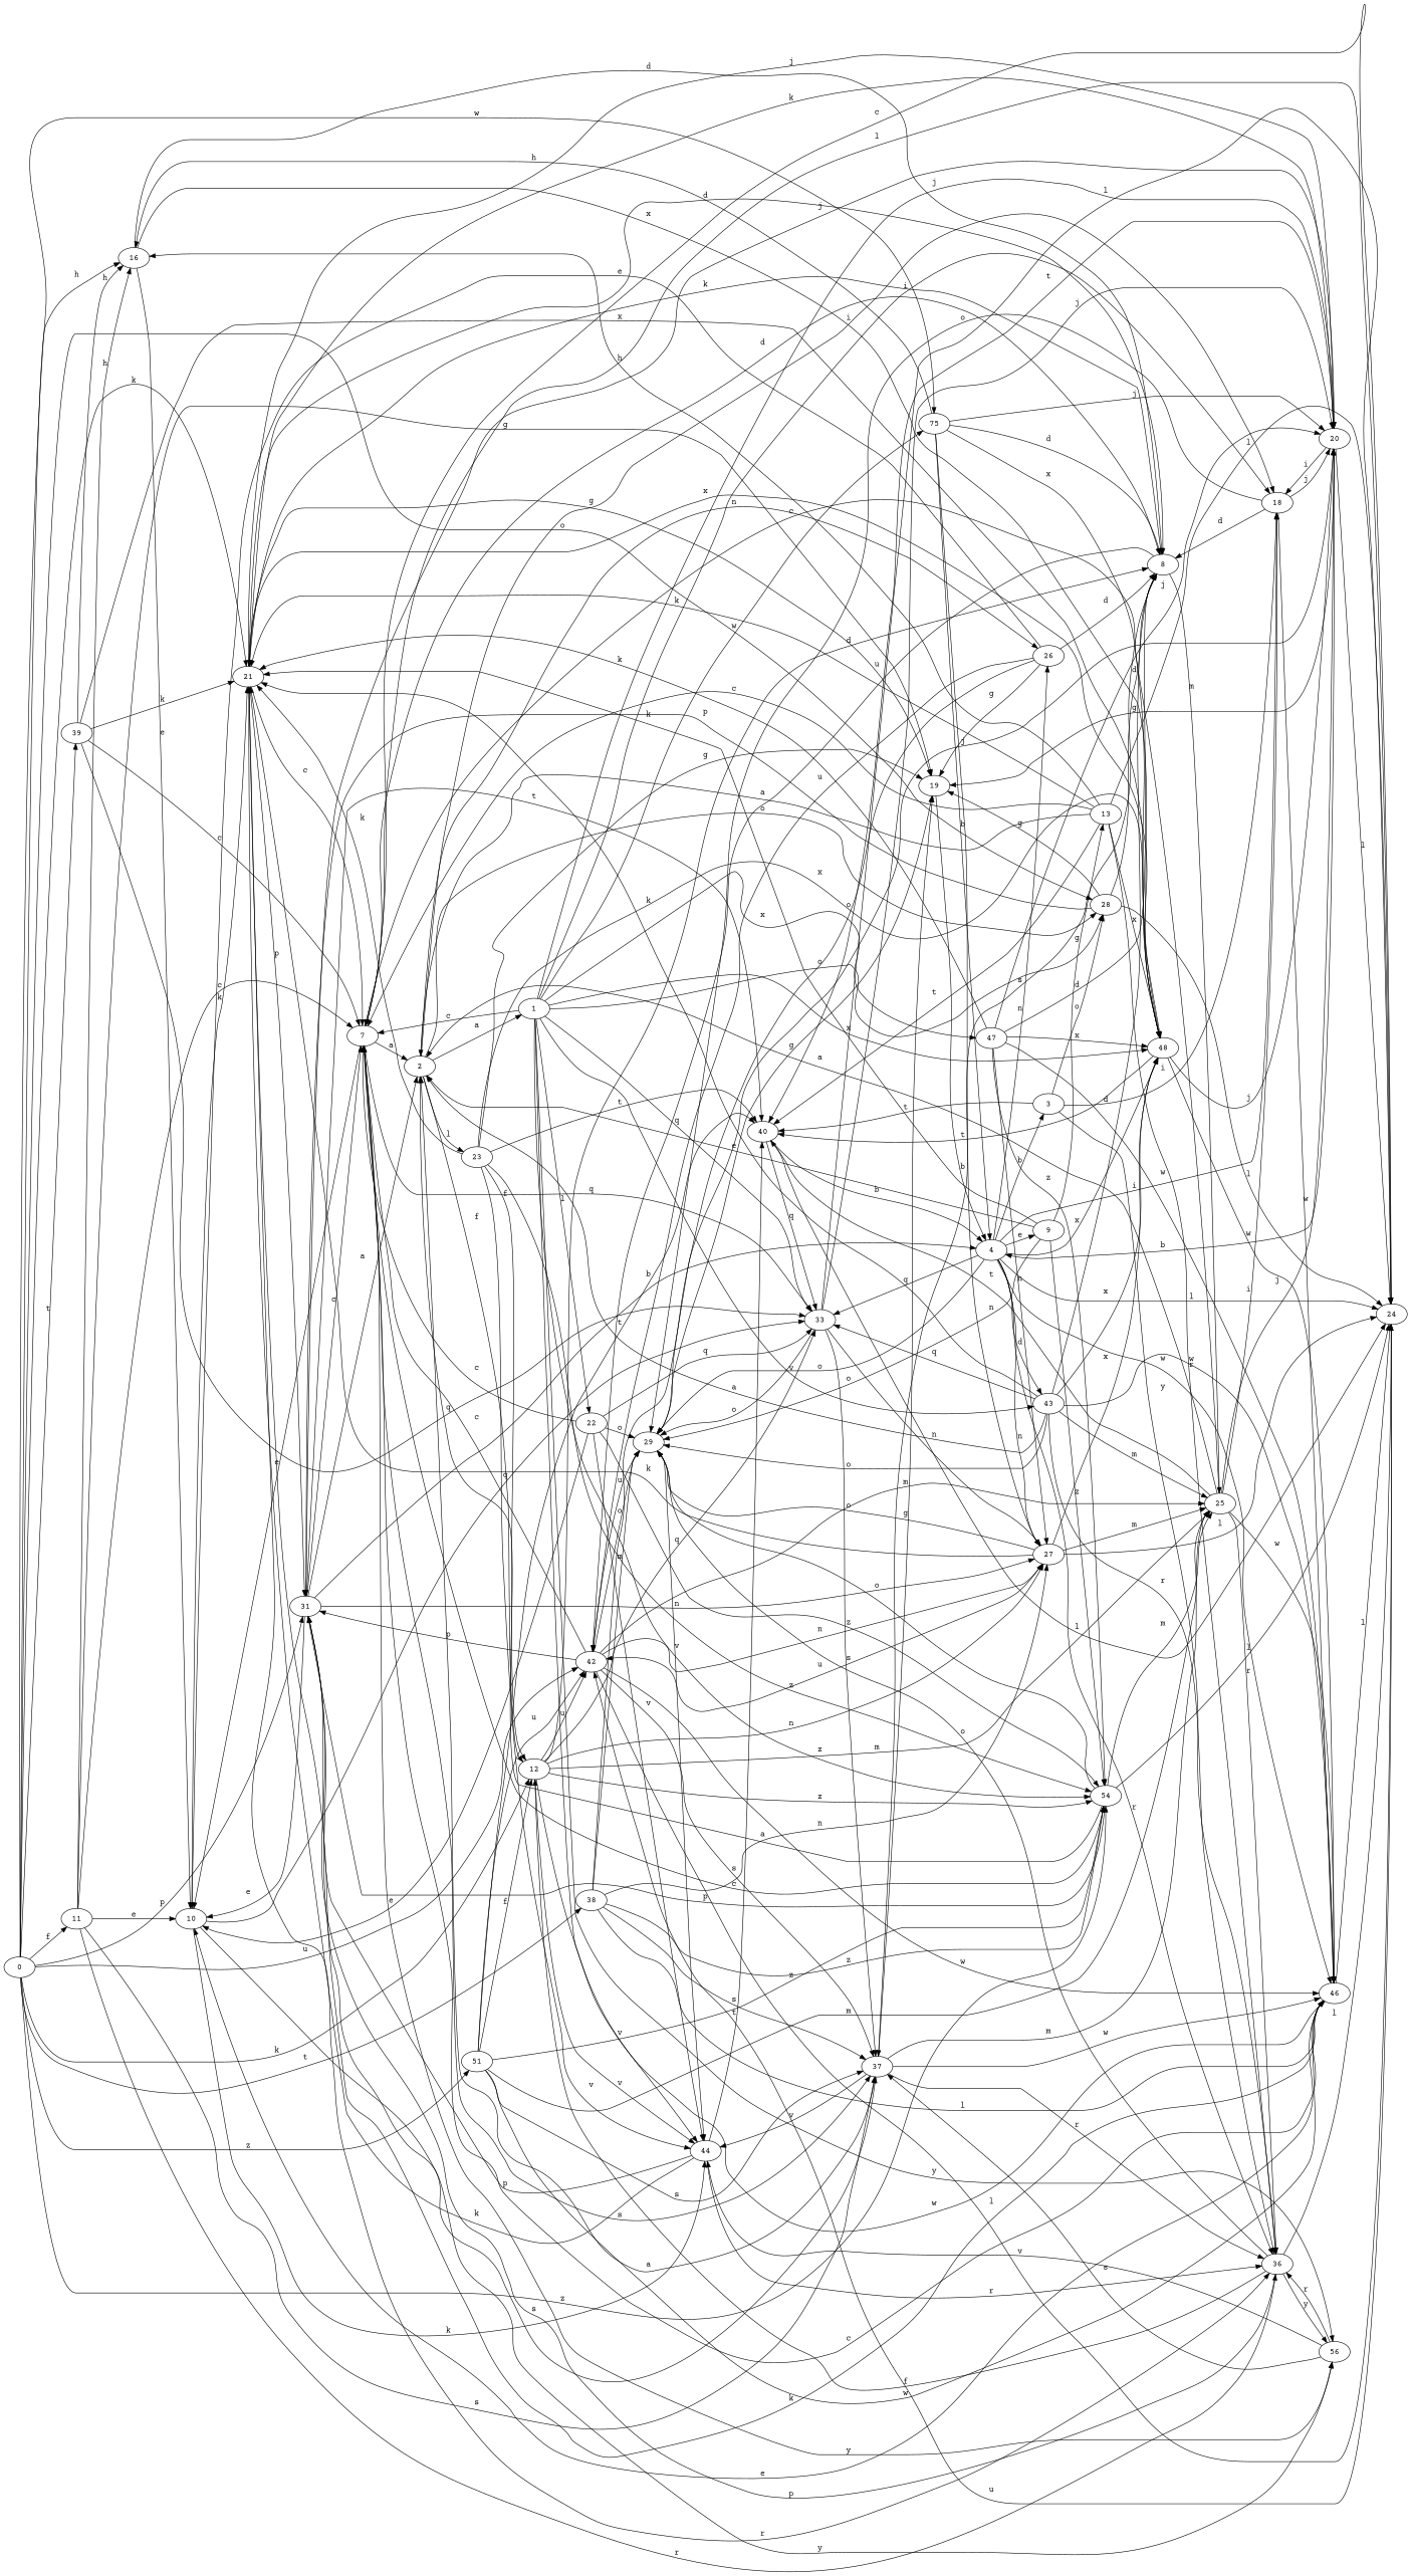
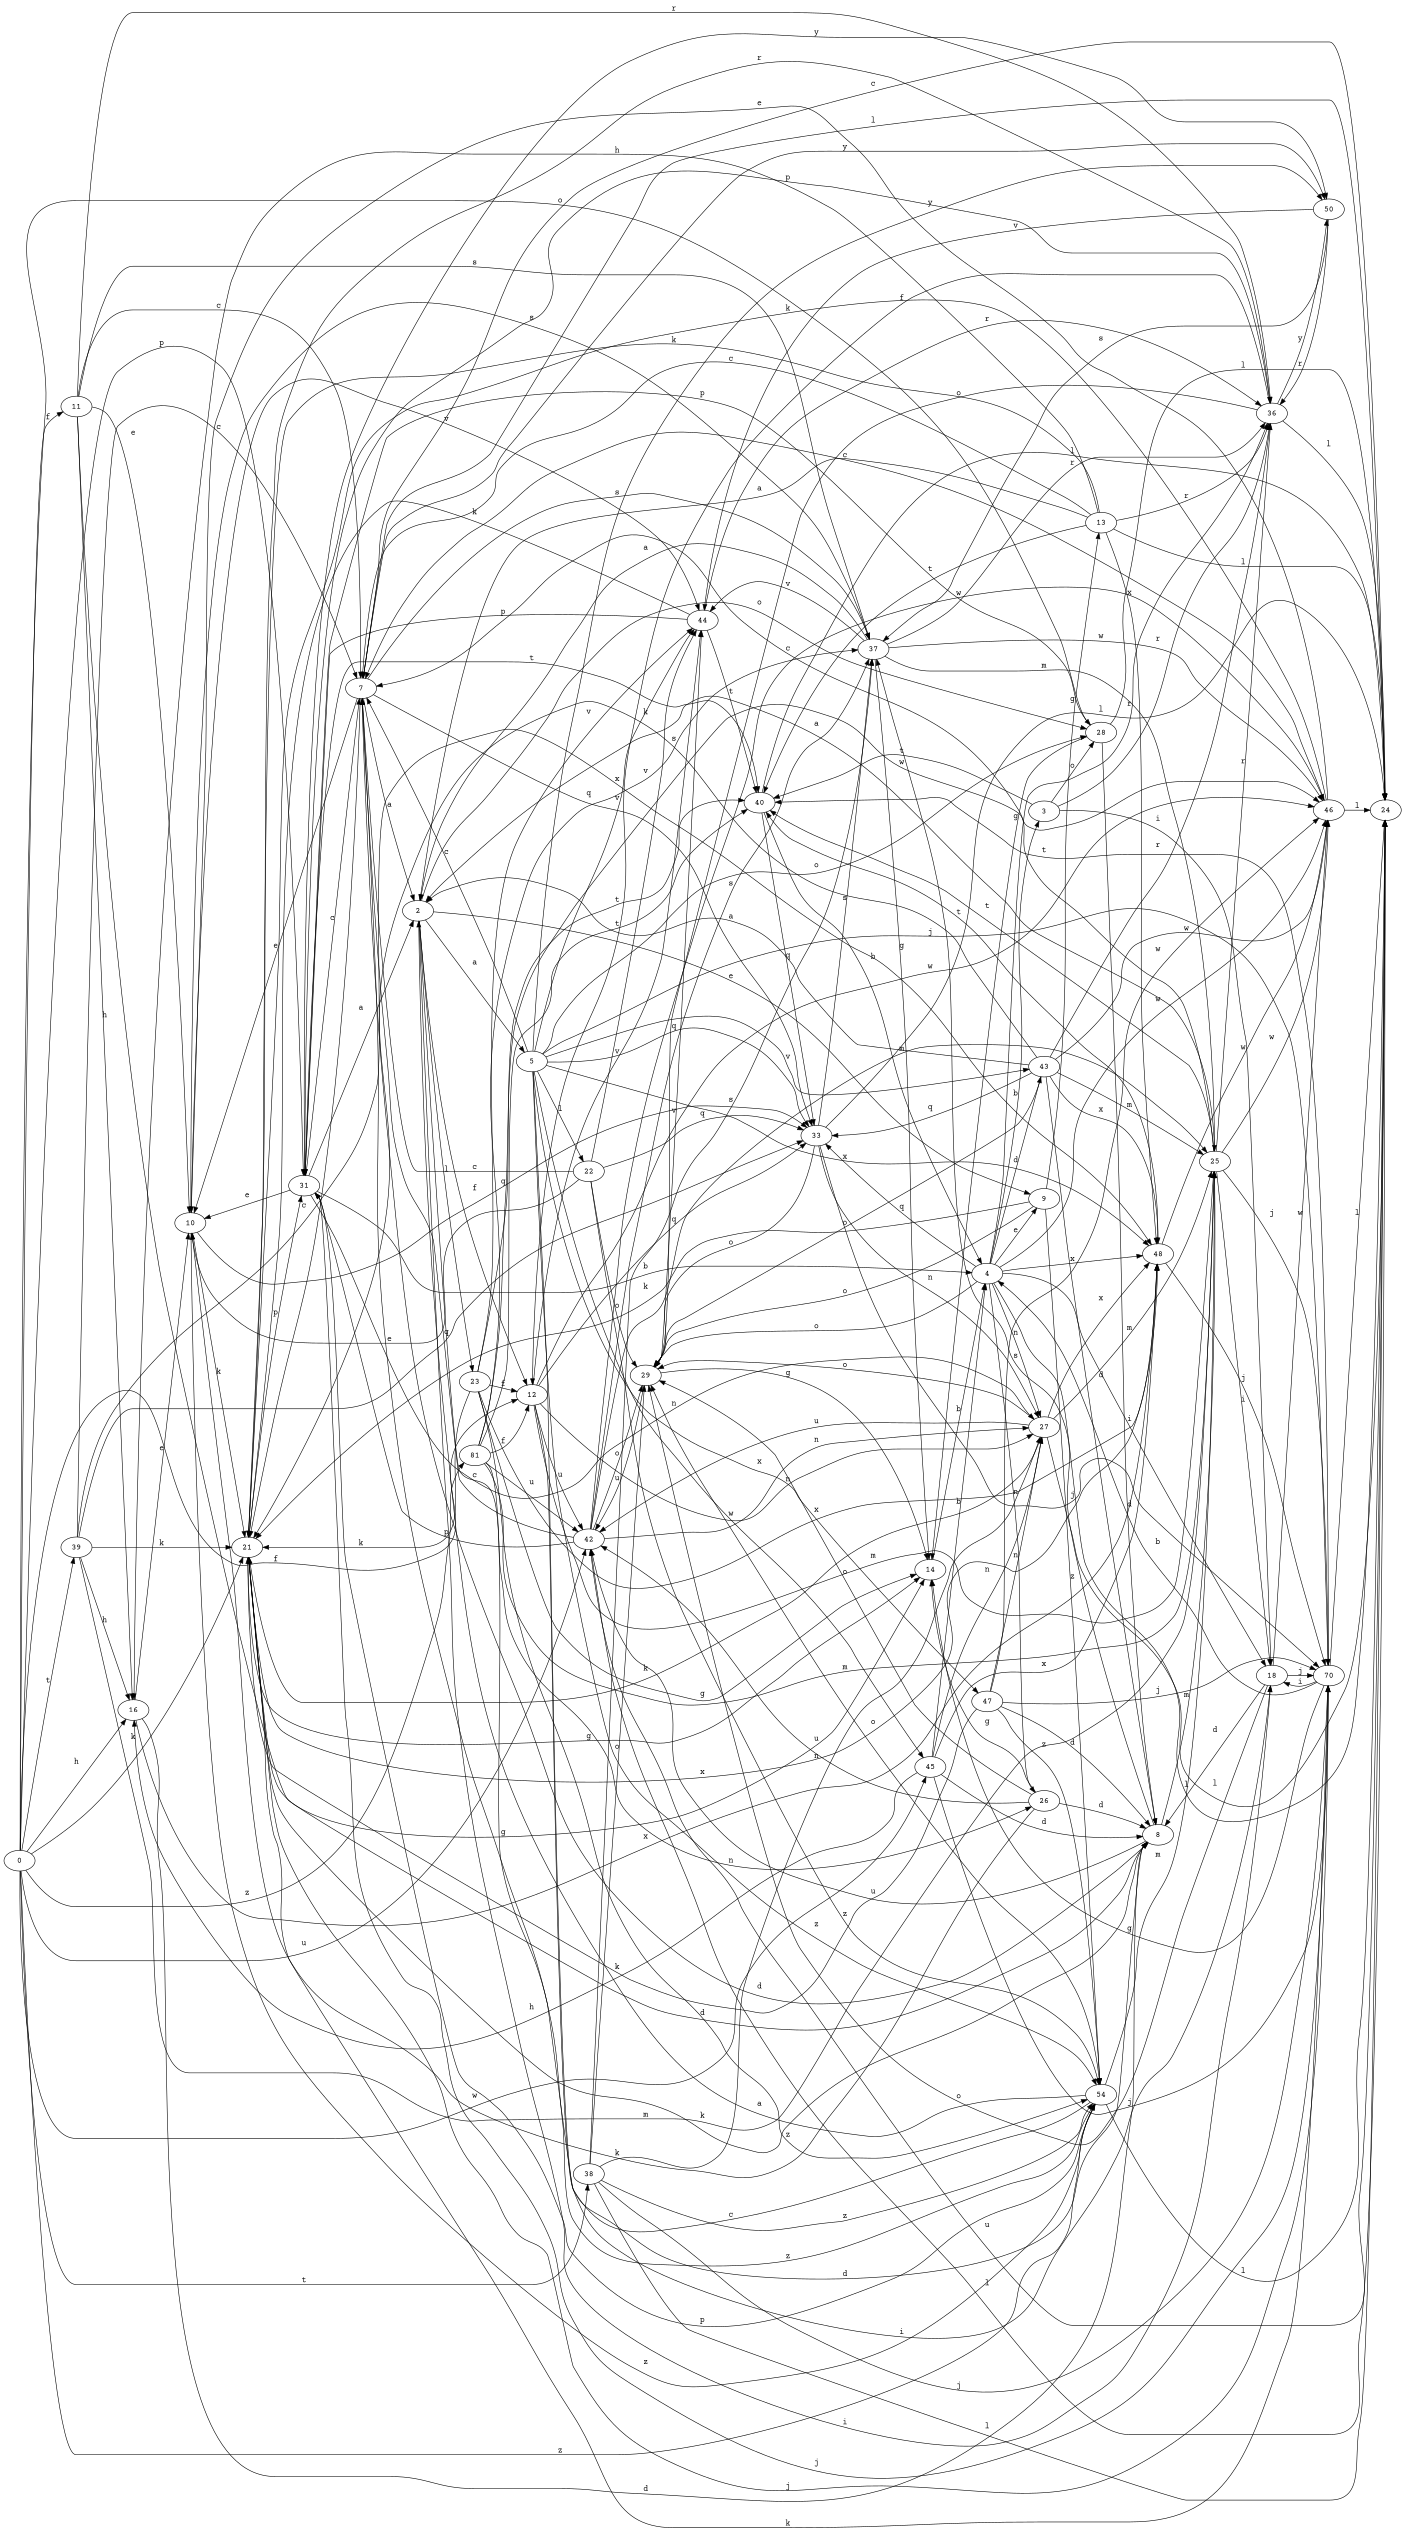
  strict digraph {
    fontname="Courier Prime"
    rankdir=LR
    node [fontname="Courier Prime"]
    edge [fontname="Courier Prime"]
    0
    11
    12
    16
    21
    28
    31
    38
    39
    42
-   45 [label=75]
-   51
+   45
+   51 [label=81]
    54
    7
    36
    10
    37
-   14 [label=19]
+   14
    33
    44
    8
    27
    46
    25
    48
-   20
+   20 [label=70]
    24
-   50 [label=56]
+   50
    2
    40
    4
    29
-   1
+   1 [label=5]
    18
    22
    43
    47
    9
    23
    26
    13
    3
    0 -> 11 [label=f]
-   0 -> 12 [label=k]
+   0 -> 12 [label=f]
    0 -> 16 [label=h]
    0 -> 21 [label=k]
    0 -> 28 [label=o]
    0 -> 31 [label=p]
    0 -> 38 [label=t]
    0 -> 39 [label=t]
    0 -> 42 [label=u]
    0 -> 45 [label=w]
    0 -> 51 [label=z]
    0 -> 54 [label=z]
    11 -> 16 [label=h]
    11 -> 7 [label=c]
    11 -> 36 [label=r]
    11 -> 10 [label=e]
    11 -> 37 [label=s]
    11 -> 14 [label=g]
    12 -> 42 [label=u]
    12 -> 33 [label=q]
    12 -> 44 [label=v]
    12 -> 8 [label=d]
    12 -> 27 [label=n]
    12 -> 46 [label=w]
    12 -> 25 [label=m]
    16 -> 10 [label=e]
    16 -> 8 [label=d]
    16 -> 48 [label=x]
    21 -> 31 [label=p]
-   21 -> 7 [label=c]
+   7 -> 21 [label=c]
    21 -> 36 [label=r]
    21 -> 14 [label=g]
    21 -> 8 [label=d]
    21 -> 48 [label=x]
    21 -> 20 [label=j]
    28 -> 31 [label=p]
    28 -> 14 [label=g]
    28 -> 8 [label=d]
    28 -> 24 [label=l]
    31 -> 7 [label=c]
    31 -> 10 [label=e]
    31 -> 27 [label=n]
    31 -> 20 [label=j]
    31 -> 50 [label=y]
    31 -> 2 [label=a]
    31 -> 40 [label=t]
    31 -> 4 [label=b]
    38 -> 54 [label=z]
    38 -> 37 [label=s]
    38 -> 27 [label=n]
    38 -> 20 [label=j]
-   38 -> 46 [label=l]
-   38 -> 29 [label=m]
+   38 -> 24 [label=l]
+   38 -> 29 [label=o]
    39 -> 16 [label=h]
    39 -> 21 [label=k]
    39 -> 7 [label=c]
    39 -> 33 [label=q]
+   39 -> 25 [label=m]
    39 -> 48 [label=x]
    42 -> 31 [label=p]
    42 -> 7 [label=c]
    42 -> 37 [label=s]
    42 -> 27 [label=n]
    42 -> 46 [label=w]
    42 -> 25 [label=m]
    42 -> 24 [label=l]
    42 -> 29 [label=o]
    45 -> 16 [label=h]
    45 -> 8 [label=d]
    45 -> 27 [label=n]
    45 -> 48 [label=x]
    45 -> 20 [label=j]
    45 -> 4 [label=b]
    51 -> 12 [label=f]
    51 -> 42 [label=u]
    51 -> 54 [label=z]
    51 -> 37 [label=s]
    51 -> 46 [label=w]
    51 -> 25 [label=m]
    51 -> 40 [label=t]
    54 -> 31 [label=p]
    54 -> 7 [label=c]
    54 -> 25 [label=m]
    54 -> 24 [label=l]
    54 -> 2 [label=a]
    54 -> 29 [label=o]
    7 -> 10 [label=e]
    7 -> 37 [label=s]
    7 -> 33 [label=q]
    7 -> 8 [label=d]
    7 -> 24 [label=l]
    7 -> 50 [label=y]
    7 -> 2 [label=a]
    36 -> 12 [label=f]
    36 -> 31 [label=p]
    36 -> 24 [label=l]
    36 -> 50 [label=y]
    36 -> 29 [label=o]
    10 -> 21 [label=k]
-   12 -> 54 [label=z]
+   10 -> 54 [label=z]
    10 -> 37 [label=s]
    10 -> 33 [label=q]
-   10 -> 44 [label=k]
+   10 -> 44 [label=v]
    37 -> 36 [label=r]
    37 -> 14 [label=g]
    37 -> 44 [label=v]
    37 -> 46 [label=w]
    37 -> 25 [label=m]
    37 -> 2 [label=a]
    14 -> 4 [label=b]
    33 -> 37 [label=s]
    33 -> 27 [label=n]
    33 -> 20 [label=j]
    33 -> 24 [label=l]
    33 -> 29 [label=o]
    44 -> 21 [label=k]
    44 -> 31 [label=p]
    44 -> 36 [label=r]
    44 -> 40 [label=t]
    8 -> 21 [label=k]
    8 -> 42 [label=u]
    8 -> 37 [label=s]
    8 -> 25 [label=m]
    27 -> 21 [label=k]
    27 -> 42 [label=u]
    27 -> 25 [label=m]
    27 -> 48 [label=x]
    27 -> 24 [label=l]
    27 -> 29 [label=o]
    46 -> 21 [label=k]
    46 -> 7 [label=c]
    46 -> 10 [label=e]
    46 -> 24 [label=l]
    25 -> 7 [label=c]
    25 -> 36 [label=r]
    25 -> 46 [label=w]
    25 -> 20 [label=j]
    25 -> 2 [label=a]
    25 -> 40 [label=t]
    25 -> 18 [label=i]
    48 -> 46 [label=w]
    48 -> 20 [label=j]
    48 -> 40 [label=t]
    20 -> 21 [label=k]
    20 -> 14 [label=g]
    20 -> 24 [label=l]
    20 -> 40 [label=t]
    20 -> 4 [label=b]
    20 -> 18 [label=i]
    24 -> 42 [label=u]
    24 -> 7 [label=c]
    50 -> 36 [label=r]
    50 -> 37 [label=s]
    50 -> 44 [label=v]
    2 -> 12 [label=f]
    2 -> 28 [label=o]
    2 -> 1 [label=a]
    2 -> 18 [label=i]
-   9 -> 2 [label=e]
+   2 -> 9 [label=e]
    2 -> 23 [label=l]
    2 -> 26 [label=n]
    40 -> 33 [label=q]
    40 -> 24 [label=l]
    40 -> 4 [label=b]
    4 -> 36 [label=r]
    4 -> 33 [label=q]
    4 -> 27 [label=n]
    4 -> 46 [label=w]
    4 -> 48 [label=x]
    4 -> 24 [label=l]
    4 -> 29 [label=o]
    4 -> 18 [label=i]
    4 -> 43 [label=d]
    4 -> 9 [label=e]
    4 -> 26 [label=n]
    4 -> 3 [label=b]
    29 -> 42 [label=u]
    29 -> 14 [label=g]
    29 -> 44 [label=v]
    1 -> 28 [label=o]
    1 -> 45 [label=w]
    1 -> 54 [label=z]
    1 -> 7 [label=c]
    1 -> 33 [label=q]
    1 -> 44 [label=v]
    1 -> 48 [label=x]
    1 -> 20 [label=j]
    1 -> 50 [label=y]
    1 -> 18 [label=i]
    1 -> 22 [label=l]
    1 -> 43 [label=v]
    1 -> 47 [label=x]
    18 -> 8 [label=d]
    18 -> 46 [label=w]
    18 -> 20 [label=j]
    18 -> 29 [label=o]
    22 -> 54 [label=z]
    22 -> 7 [label=c]
    22 -> 10 [label=e]
    22 -> 33 [label=q]
    22 -> 44 [label=v]
    22 -> 29 [label=o]
    43 -> 21 [label=k]
    43 -> 36 [label=r]
    43 -> 33 [label=q]
    43 -> 8 [label=d]
    43 -> 46 [label=w]
    43 -> 25 [label=m]
    43 -> 48 [label=x]
    43 -> 2 [label=a]
    43 -> 29 [label=o]
    47 -> 21 [label=k]
    47 -> 54 [label=z]
    47 -> 8 [label=d]
    47 -> 27 [label=n]
    47 -> 46 [label=w]
-   47 -> 48 [label=x]
    47 -> 20 [label=j]
    9 -> 21 [label=k]
    9 -> 54 [label=z]
    9 -> 29 [label=o]
    9 -> 13 [label=g]
    23 -> 12 [label=f]
    23 -> 21 [label=k]
    23 -> 54 [label=z]
    23 -> 14 [label=g]
    23 -> 44 [label=v]
    23 -> 48 [label=x]
    23 -> 40 [label=t]
    26 -> 42 [label=u]
-   26 -> 10 [label=e]
+   26 -> 10 [label=k]
    26 -> 14 [label=g]
    26 -> 8 [label=d]
    26 -> 29 [label=o]
    13 -> 16 [label=h]
    13 -> 21 [label=k]
    13 -> 7 [label=c]
    13 -> 36 [label=r]
    13 -> 48 [label=x]
    13 -> 24 [label=l]
    13 -> 2 [label=a]
    13 -> 40 [label=t]
    3 -> 28 [label=o]
-   3 -> 36 [label=y]
+   3 -> 36 [label=r]
    3 -> 40 [label=t]
    3 -> 18 [label=i]
  }
